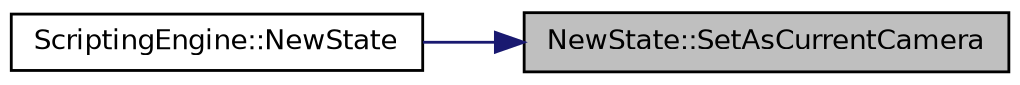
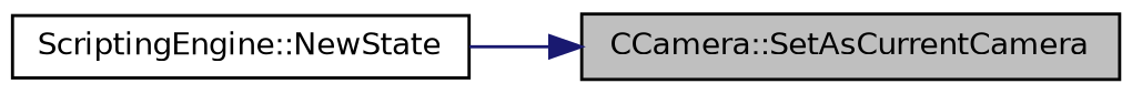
  digraph {
    rankdir=RL
    node [color=black fontname=Helvetica fontsize=10 shape=record style=filled]
-   n1 [fillcolor=grey75 fontcolor=black height=0.2 label="NewState::SetAsCurrentCamera" width=0.4]
+   n1 [fillcolor=grey75 fontcolor=black height=0.2 label="CCamera::SetAsCurrentCamera" width=0.4]
    n2 [fillcolor=white height=0.2 label="ScriptingEngine::NewState" width=0.4]
    n1 -> n2 [color=midnightblue dir=back fontname=Helvetica fontsize=10 labelfontname=Helvetica labelfontsize=10 style=solid]
  }
